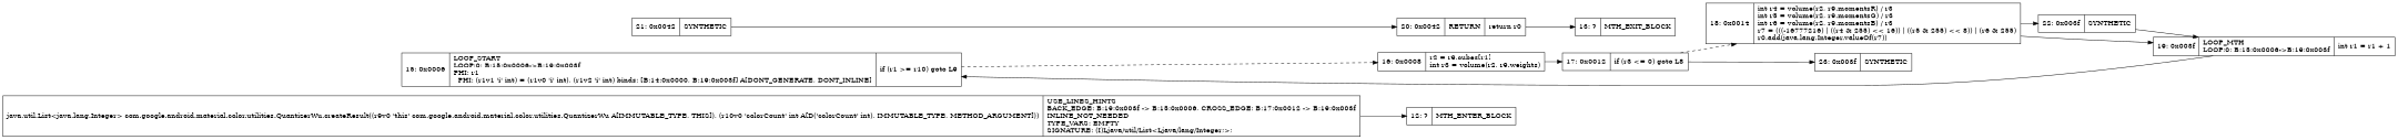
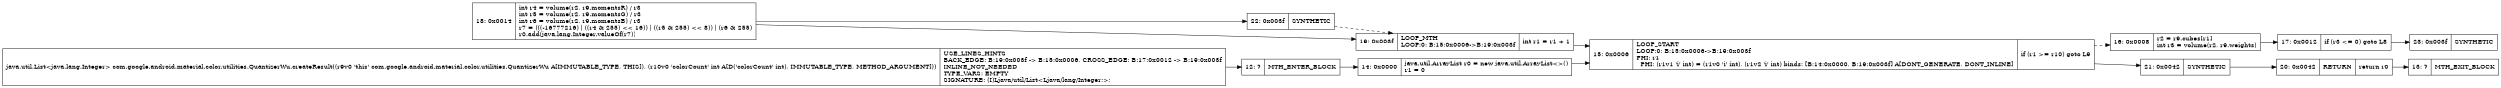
  digraph {
    rankdir=LR
    node [shape=record]
    n1 [label="{12\:\ ?|MTH_ENTER_BLOCK\l}"]
+   n2 [label="{14\:\ 0x0000|java.util.ArrayList r0 = new java.util.ArrayList\<\>()\lr1 = 0\l}"]
    n3 [label="{15\:\ 0x0006|LOOP_START\lLOOP:0: B:15:0x0006\-\>B:19:0x003f\lPHI: r1 \l  PHI: (r1v1 'i' int) = (r1v0 'i' int), (r1v2 'i' int) binds: [B:14:0x0000, B:19:0x003f] A[DONT_GENERATE, DONT_INLINE]\l|if (r1 \>= r10) goto L9\l}"]
    n4 [label="{16\:\ 0x0008|r2 = r9.cubes[r1]\lint r3 = volume(r2, r9.weights)\l}"]
    n5 [label="{21\:\ 0x0042|SYNTHETIC\l}"]
    n6 [label="{17\:\ 0x0012|if (r3 \<= 0) goto L8\l}"]
    n7 [label="{20\:\ 0x0042|RETURN\l|return r0\l}"]
    n8 [label="{18\:\ 0x0014|int r4 = volume(r2, r9.momentsR) \/ r3\lint r5 = volume(r2, r9.momentsG) \/ r3\lint r6 = volume(r2, r9.momentsB) \/ r3\lr7 = (((\-16777216) \| ((r4 & 255) \<\< 16)) \| ((r5 & 255) \<\< 8)) \| (r6 & 255)\lr0.add(java.lang.Integer.valueOf(r7))\l}"]
    n9 [label="{23\:\ 0x003f|SYNTHETIC\l}"]
    n10 [label="{22\:\ 0x003f|SYNTHETIC\l}"]
    n11 [label="{19\:\ 0x003f|LOOP_MTH\lLOOP:0: B:15:0x0006\-\>B:19:0x003f\l|int r1 = r1 + 1\l}"]
    n12 [label="{13\:\ ?|MTH_EXIT_BLOCK\l}"]
    n13 [label="{java.util.List\<java.lang.Integer\> com.google.android.material.color.utilities.QuantizerWu.createResult((r9v0 'this' com.google.android.material.color.utilities.QuantizerWu A[IMMUTABLE_TYPE, THIS]), (r10v0 'colorCount' int A[D('colorCount' int), IMMUTABLE_TYPE, METHOD_ARGUMENT]))  | USE_LINES_HINTS\lBACK_EDGE: B:19:0x003f \-\> B:15:0x0006, CROSS_EDGE: B:17:0x0012 \-\> B:19:0x003f\lINLINE_NOT_NEEDED\lTYPE_VARS: EMPTY\lSIGNATURE: (I)Ljava\/util\/List\<Ljava\/lang\/Integer;\>;\l}"]
+   n1 -> n2
+   n2 -> n3
    n3 -> n4 [style=dashed]
+   n3 -> n5
    n4 -> n6
    n5 -> n7
-   n6 -> n8 [style=dashed]
    n6 -> n9
    n7 -> n12
    n8 -> n10
    n8 -> n11
-   n10 -> n11
+   n10 -> n11 [style=dashed]
    n11 -> n3
    n13 -> n1
  }
